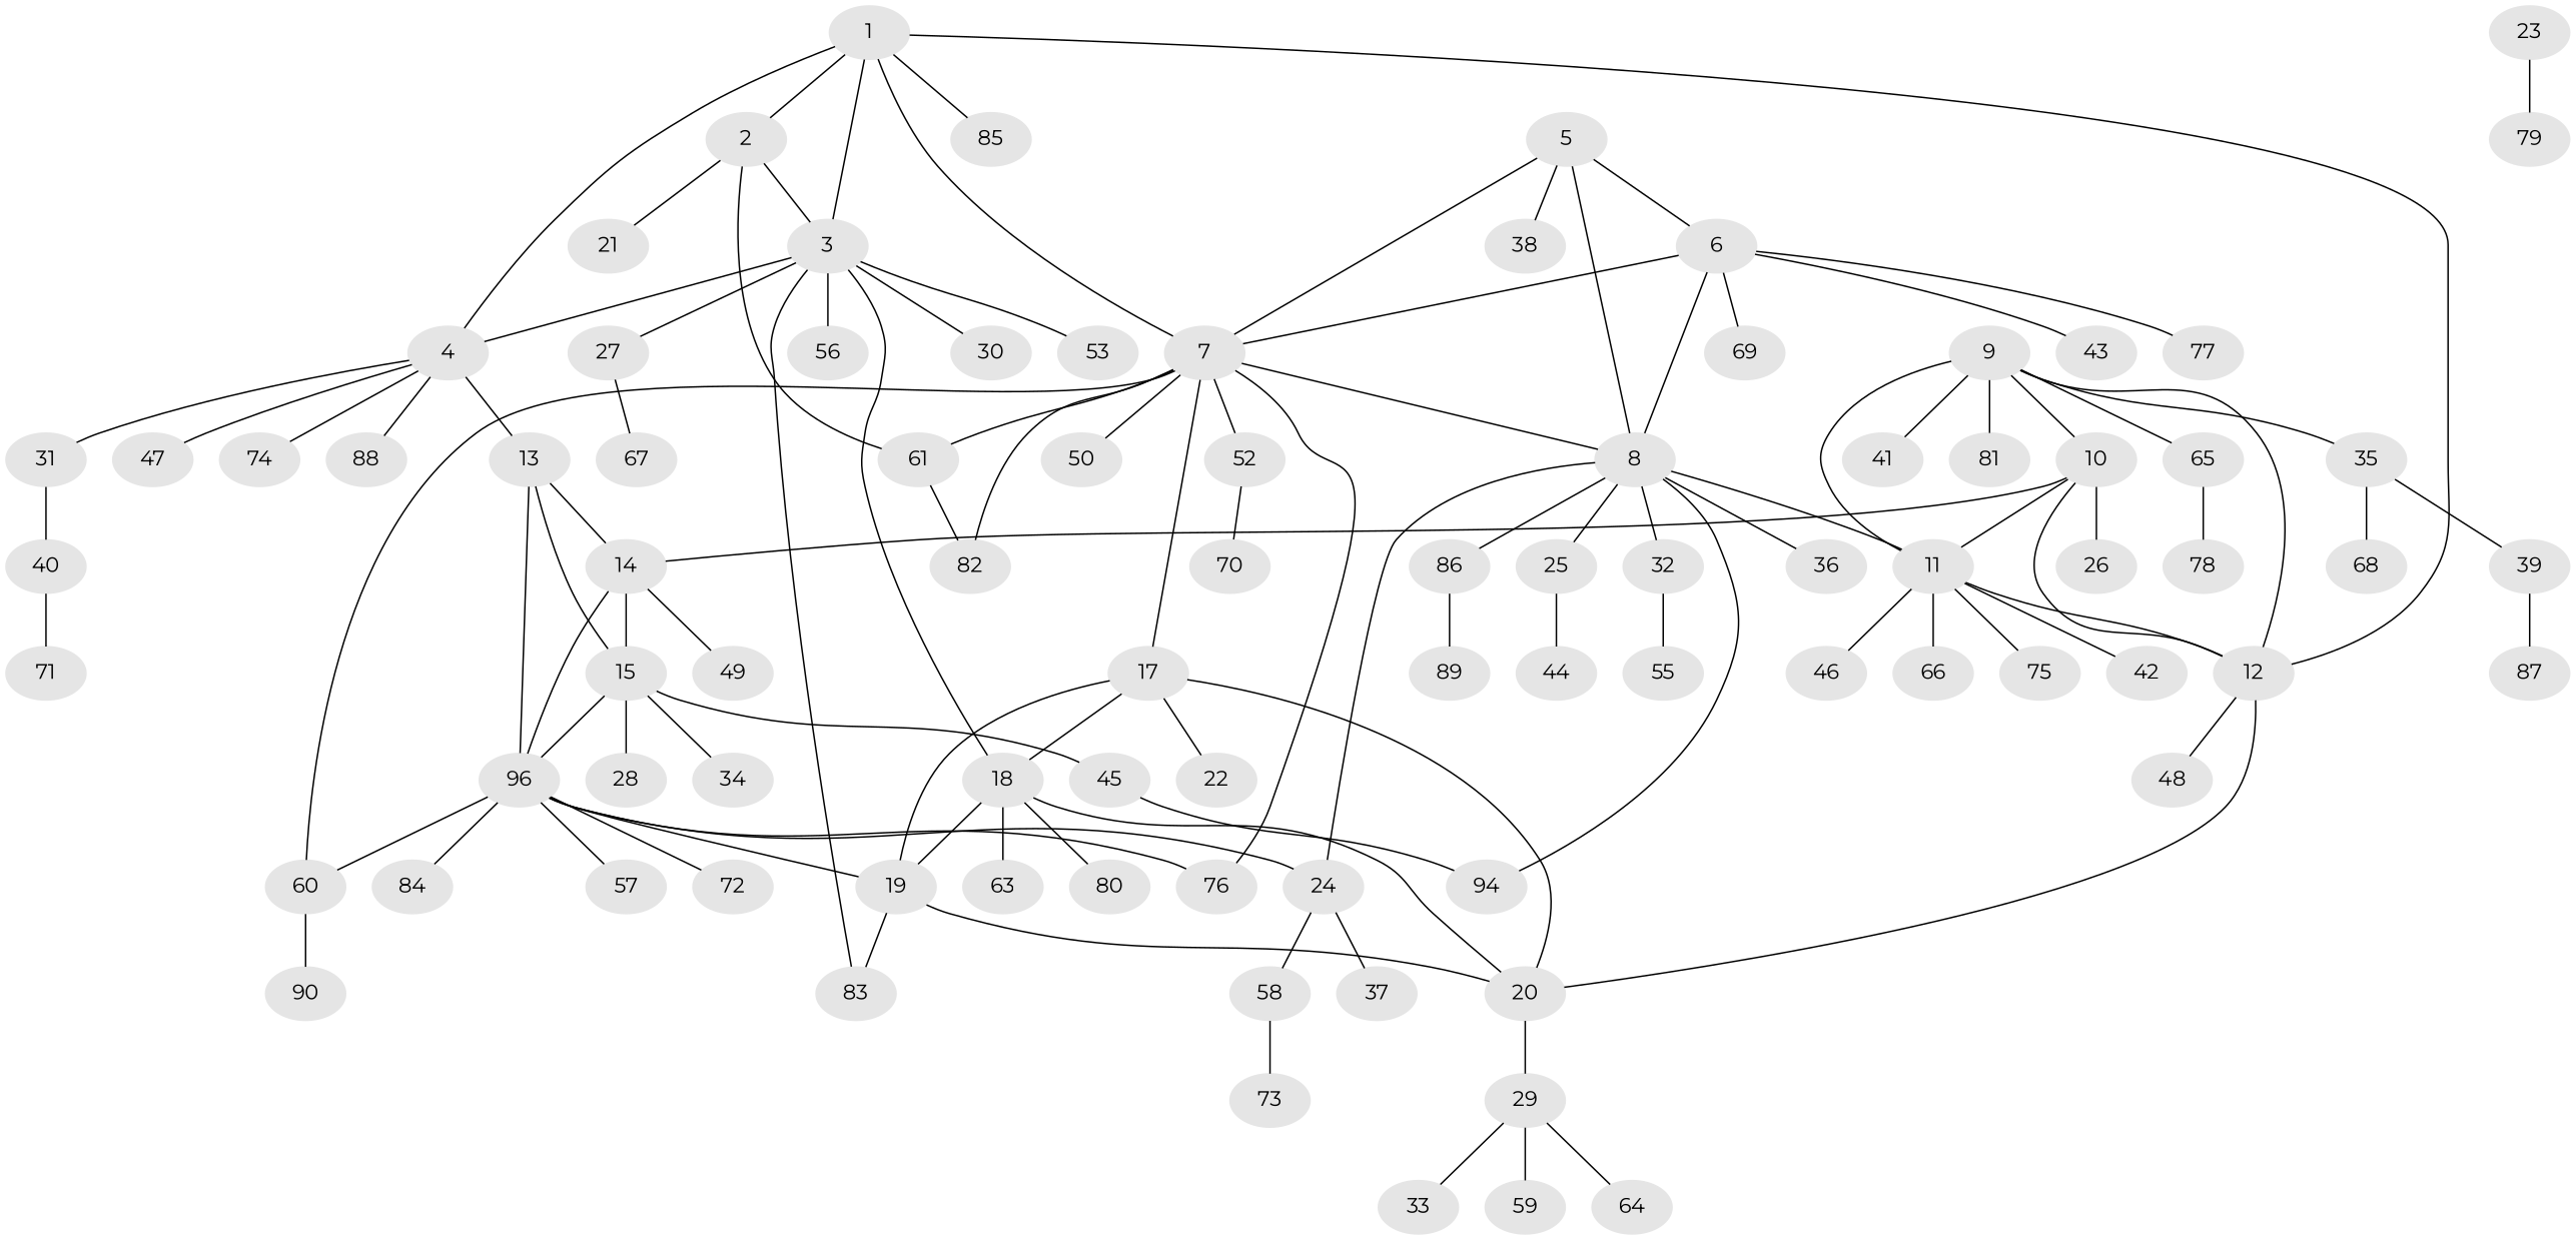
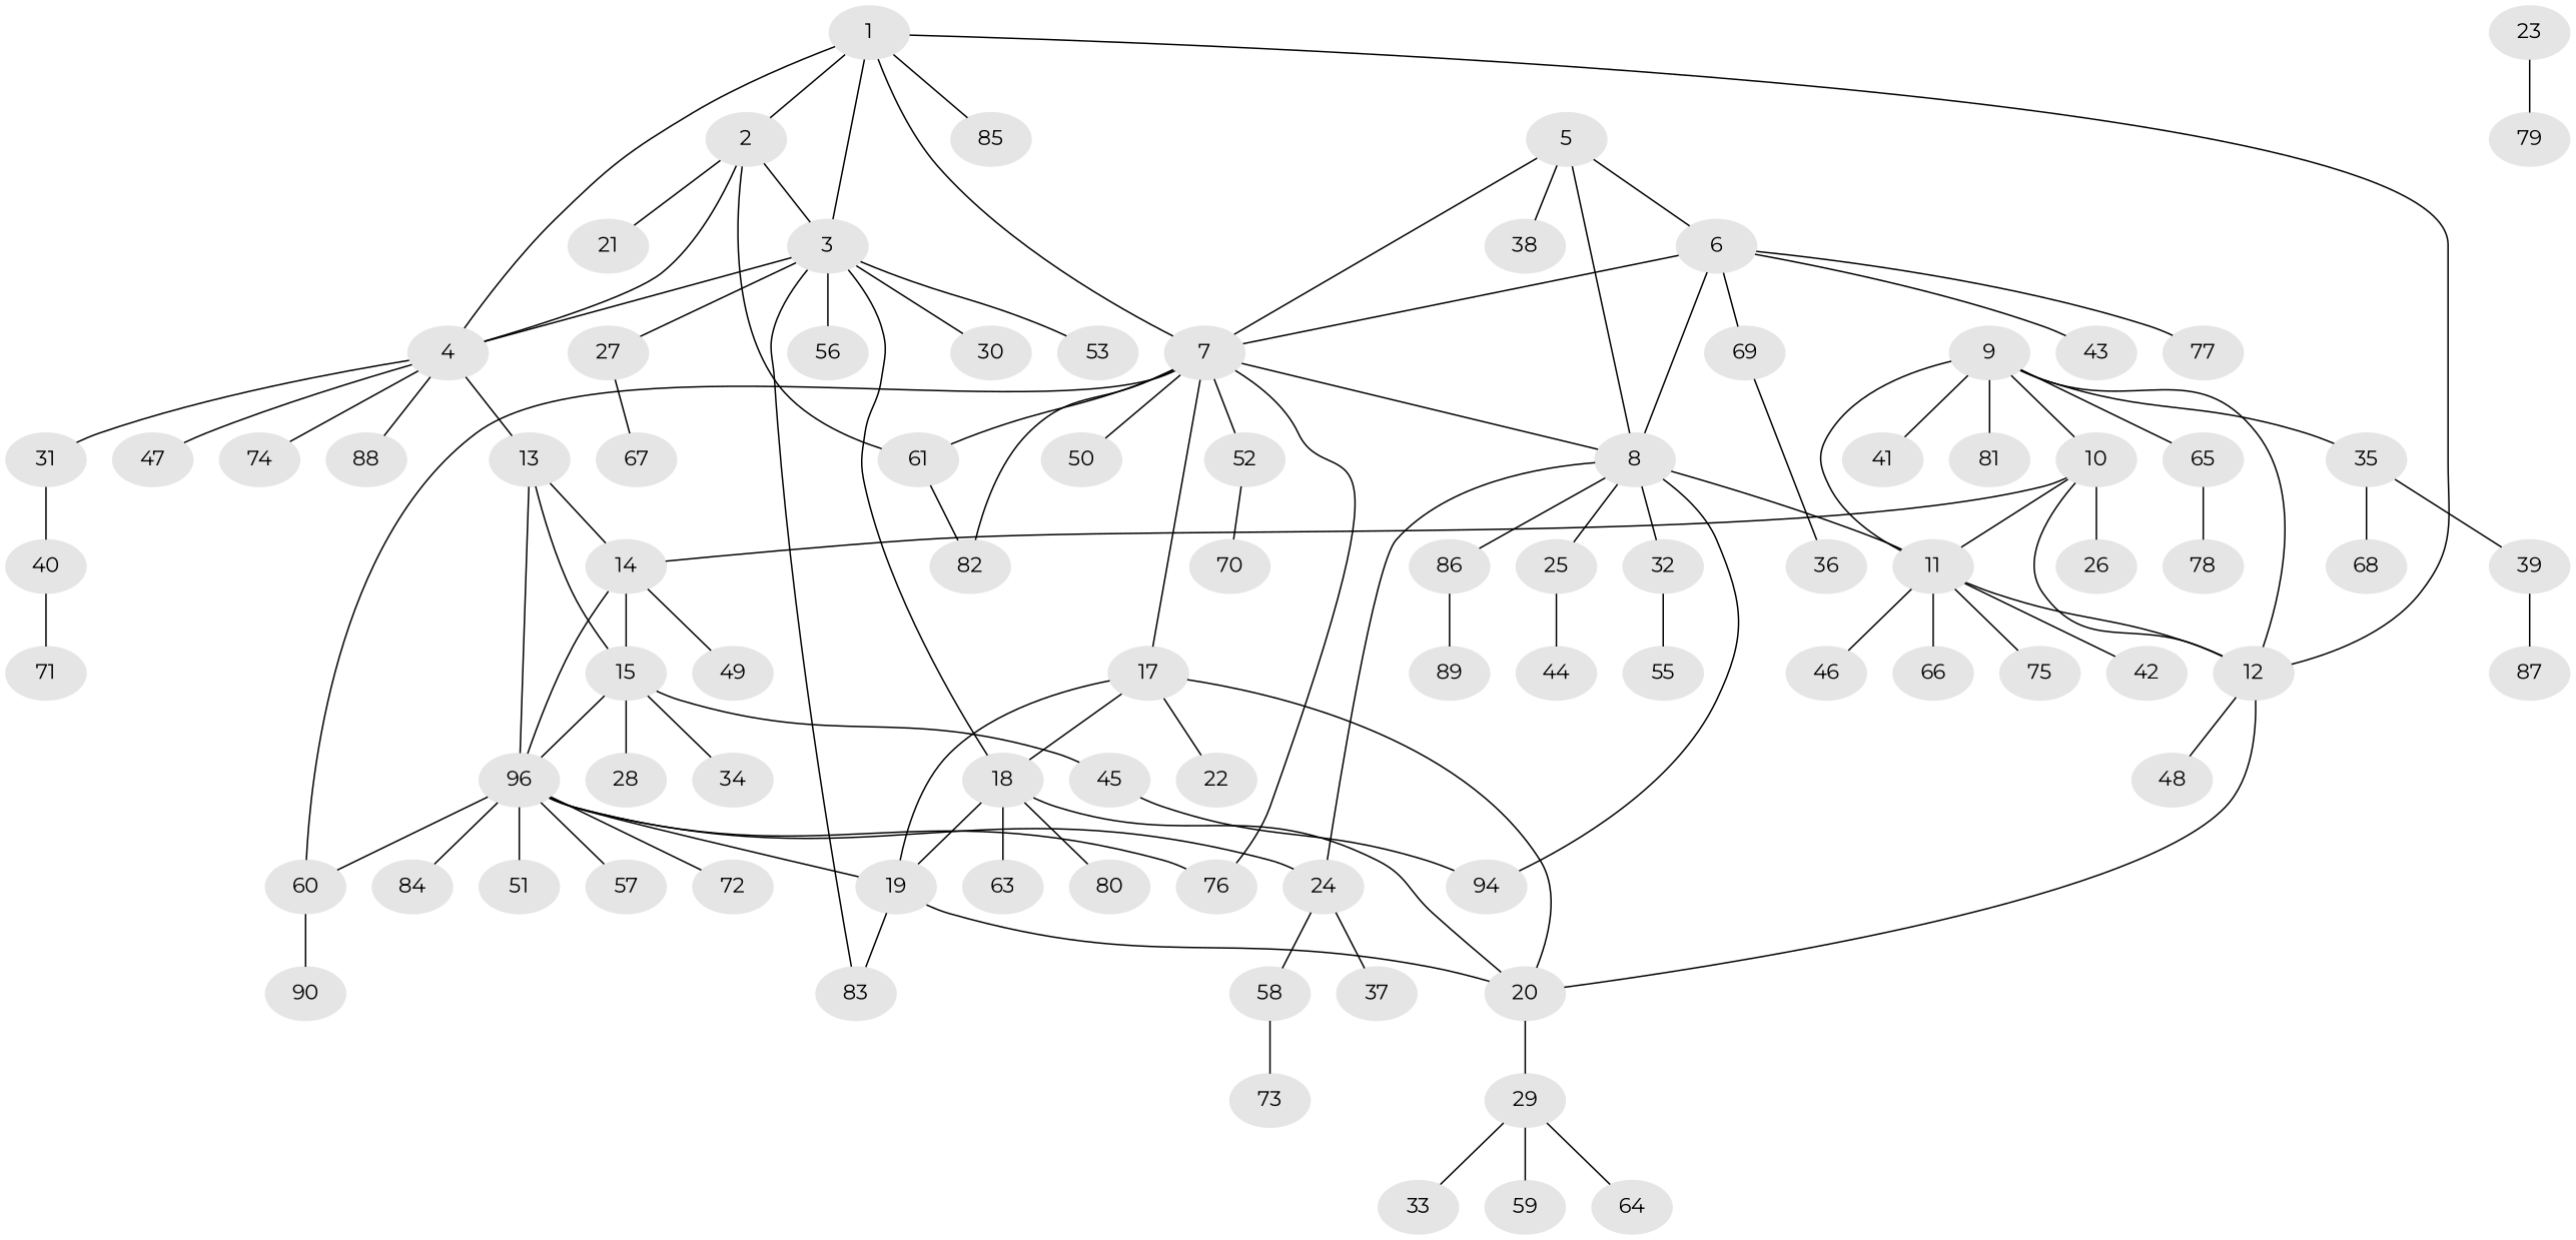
  graph {
    fontname=Montserrat
    node [color=gray90 fontname=Montserrat style=filled]
    edge [fontname=Montserrat]
    1
    2
    3
    4
    7
    12
    85
    21
    61
    18
    27
    30
    53
    56
    83
    13
    31
    47
    74
    88
    8
    17
    50
    52
    60
    76
    82
    20
    48
    19
    63
    80
    67
    14
    15
    n36 [label=96]
    40
    5
    6
    38
    43
    69
    77
    11
    24
    25
    32
    36
    n49 [label=94]
    86
    49
    22
    70
    90
    42
    46
    66
    75
    37
    58
    44
    55
    89
    9
    10
    35
    41
    65
    81
    26
    39
    68
    78
    29
    28
    34
    45
+   51
    57
    72
    84
    23
    79
    33
    59
    64
    73
    71
    87
    1 -- 2
    1 -- 3
    1 -- 4
    1 -- 7
    1 -- 12
    1 -- 85
    2 -- 3
+   2 -- 4
    2 -- 21
    2 -- 61
    3 -- 4
    3 -- 18
    3 -- 27
    3 -- 30
    3 -- 53
    3 -- 56
    3 -- 83
    4 -- 13
    4 -- 31
    4 -- 47
    4 -- 74
    4 -- 88
    7 -- 61
    7 -- 8
    7 -- 17
    7 -- 50
    7 -- 52
    7 -- 60
    7 -- 76
    7 -- 82
    12 -- 20
    12 -- 48
    61 -- 82
    18 -- 20
    18 -- 19
    18 -- 63
    18 -- 80
    27 -- 67
    13 -- 14
    13 -- 15
    13 -- n36
    31 -- 40
    8 -- 11
    8 -- 24
    8 -- 25
    8 -- 32
-   8 -- 36
+   69 -- 36
    8 -- n49
    8 -- 86
    17 -- 18
    17 -- 20
    17 -- 19
    17 -- 22
    52 -- 70
    60 -- 90
    20 -- 29
    19 -- 83
    19 -- 20
    14 -- 15
    14 -- n36
    14 -- 49
    15 -- n36
    15 -- 28
    15 -- 34
    15 -- 45
    n36 -- 60
    n36 -- 76
    n36 -- 19
    n36 -- 24
+   n36 -- 51
    n36 -- 57
    n36 -- 72
    n36 -- 84
    40 -- 71
    5 -- 7
    5 -- 8
    5 -- 6
    5 -- 38
    6 -- 7
    6 -- 8
    6 -- 43
    6 -- 69
    6 -- 77
    11 -- 12
    11 -- 42
    11 -- 46
    11 -- 66
    11 -- 75
    24 -- 37
    24 -- 58
    25 -- 44
    32 -- 55
    86 -- 89
    58 -- 73
    9 -- 12
    9 -- 11
    9 -- 10
    9 -- 35
    9 -- 41
    9 -- 65
    9 -- 81
    10 -- 12
    10 -- 14
    10 -- 11
    10 -- 26
    35 -- 39
    35 -- 68
    65 -- 78
    39 -- 87
    29 -- 33
    29 -- 59
    29 -- 64
    45 -- n49
    23 -- 79
  }
